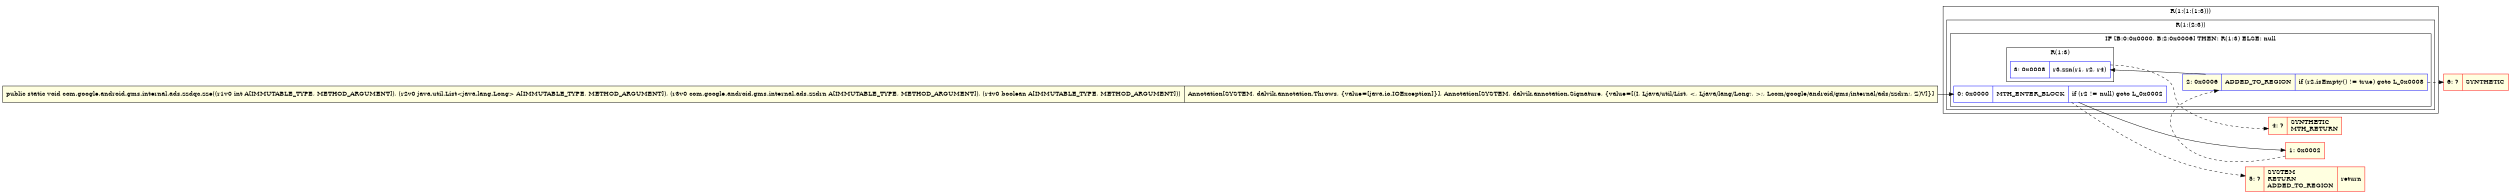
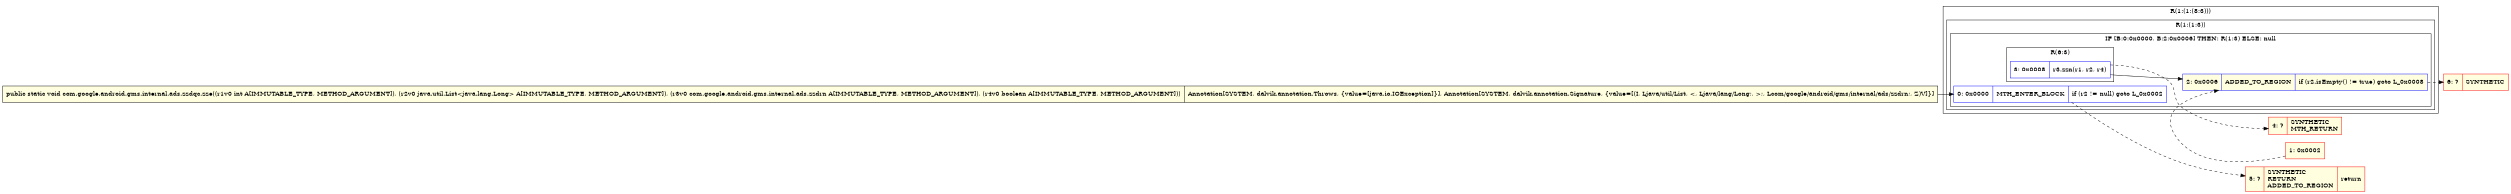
  digraph {
    rankdir=LR
    node [color=red fillcolor=lightyellow shape=record style=filled]
    edge [style=dashed]
    n1 [color=blue fillcolor=white label="{3\:\ 0x0008|r3.zzn(r1, r2, r4)\l}"]
    n2 [color=blue fillcolor=white label="{0\:\ 0x0000|MTH_ENTER_BLOCK\l|if (r2 != null) goto L_0x0002\l}"]
    n3 [color=blue label="{2\:\ 0x0006|ADDED_TO_REGION\l|if (r2.isEmpty() != true) goto L_0x0008\l}"]
    n4 [label="{4\:\ ?|SYNTHETIC\lMTH_RETURN\l}"]
    n5 [label="{1\:\ 0x0002}"]
-   n6 [label="{5\:\ ?|SYSTEM\lRETURN\lADDED_TO_REGION\l|return\l}"]
+   n6 [label="{5\:\ ?|SYNTHETIC\lRETURN\lADDED_TO_REGION\l|return\l}"]
    n7 [label="{6\:\ ?|SYNTHETIC\l}"]
    n8 [label="{public static void com.google.android.gms.internal.ads.zzdqc.zze((r1v0 int A[IMMUTABLE_TYPE, METHOD_ARGUMENT]), (r2v0 java.util.List\<java.lang.Long\> A[IMMUTABLE_TYPE, METHOD_ARGUMENT]), (r3v0 com.google.android.gms.internal.ads.zzdrn A[IMMUTABLE_TYPE, METHOD_ARGUMENT]), (r4v0 boolean A[IMMUTABLE_TYPE, METHOD_ARGUMENT]))  | Annotation[SYSTEM, dalvik.annotation.Throws, \{value=[java.io.IOException]\}], Annotation[SYSTEM, dalvik.annotation.Signature, \{value=[(I, Ljava\/util\/List, \<, Ljava\/lang\/Long;, \>;, Lcom\/google\/android\/gms\/internal\/ads\/zzdrn;, Z)V]\}]\l}" color=""]
    subgraph cluster_1 {
-     label="R(1:(1:(1:3)))"
+     label="R(1:(1:(8:3)))"
      subgraph cluster_2 {
-       label="R(1:(2:3))"
+       label="R(1:(1:3))"
        subgraph cluster_3 {
          label="IF [B:0:0x0000, B:2:0x0006] THEN: R(1:3) ELSE: null"
          n2
          n3
          subgraph cluster_4 {
-           label="R(1:3)"
+           label="R(6:3)"
            n1
          }
        }
      }
    }
    n1 -> n4
-   n2 -> n5 [style=""]
    n2 -> n6
-   n3 -> n1 [style=""]
+   n1 -> n3 [style=""]
    n3 -> n7
    n5 -> n3
    n8 -> n2 [style=""]
  }
